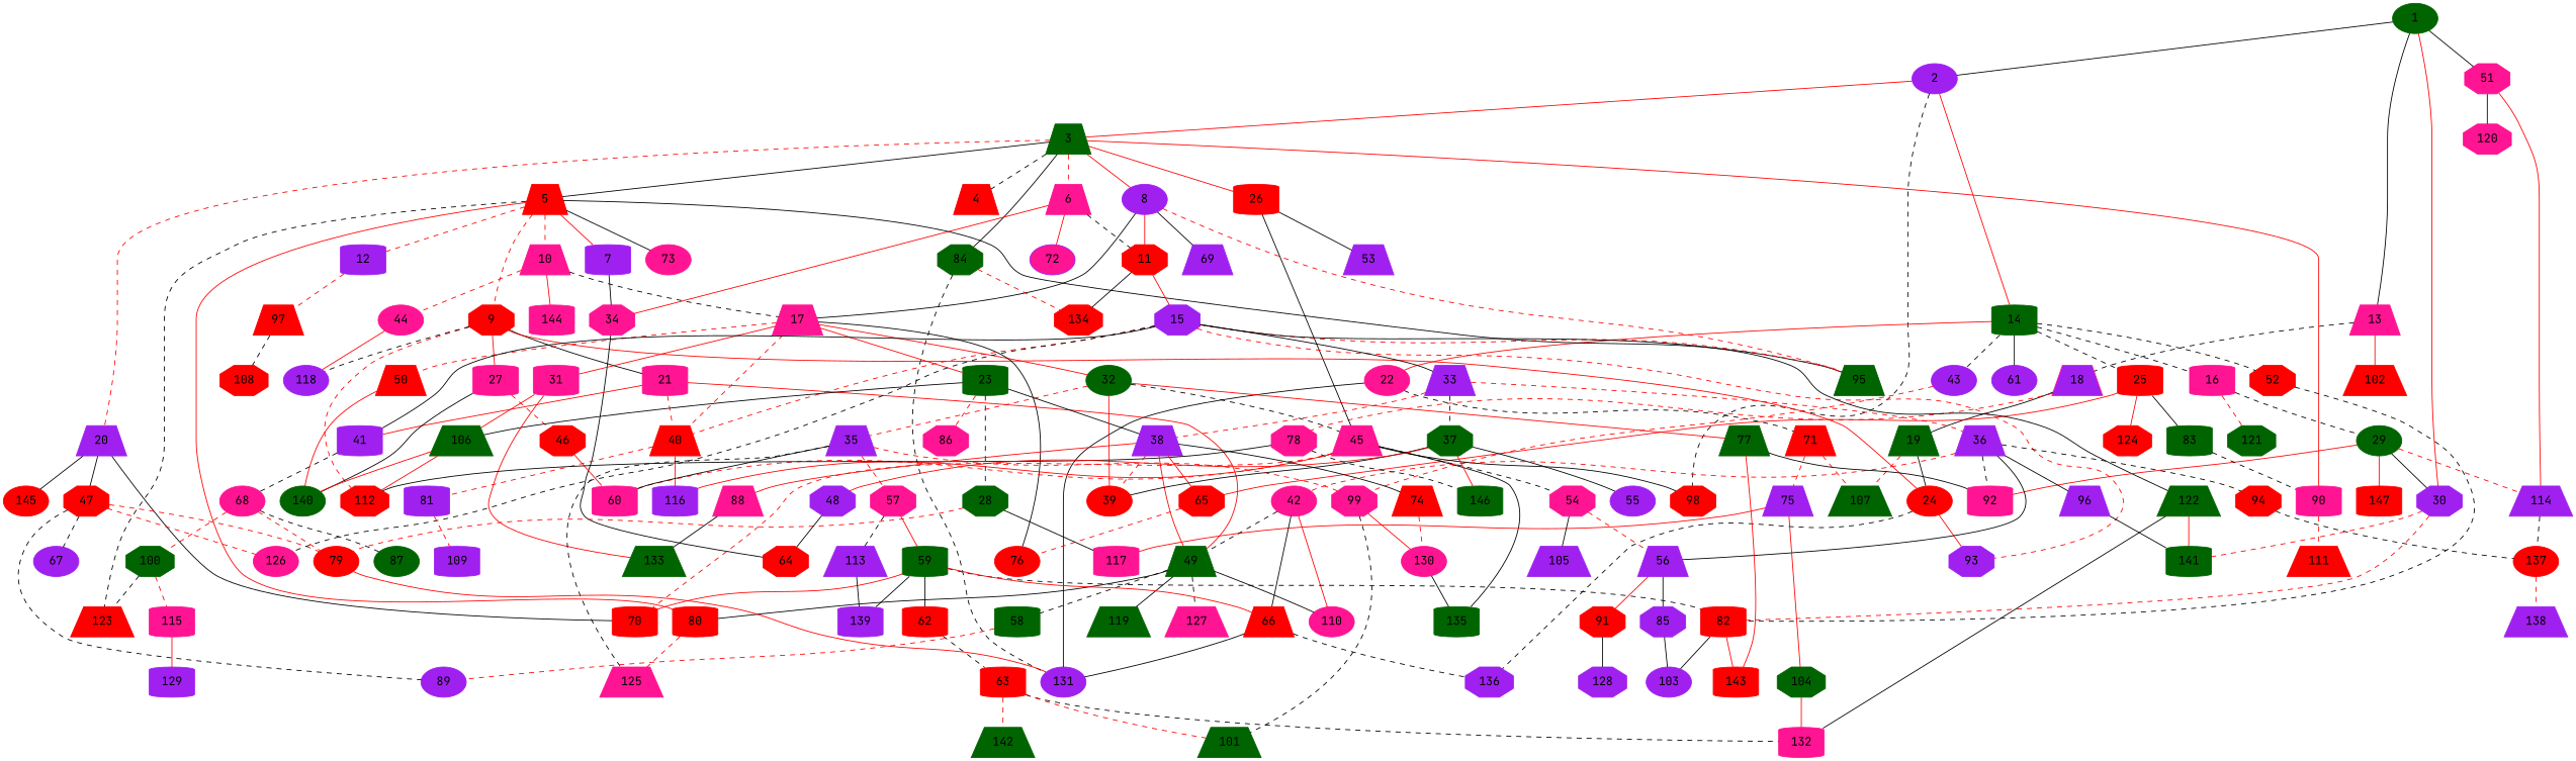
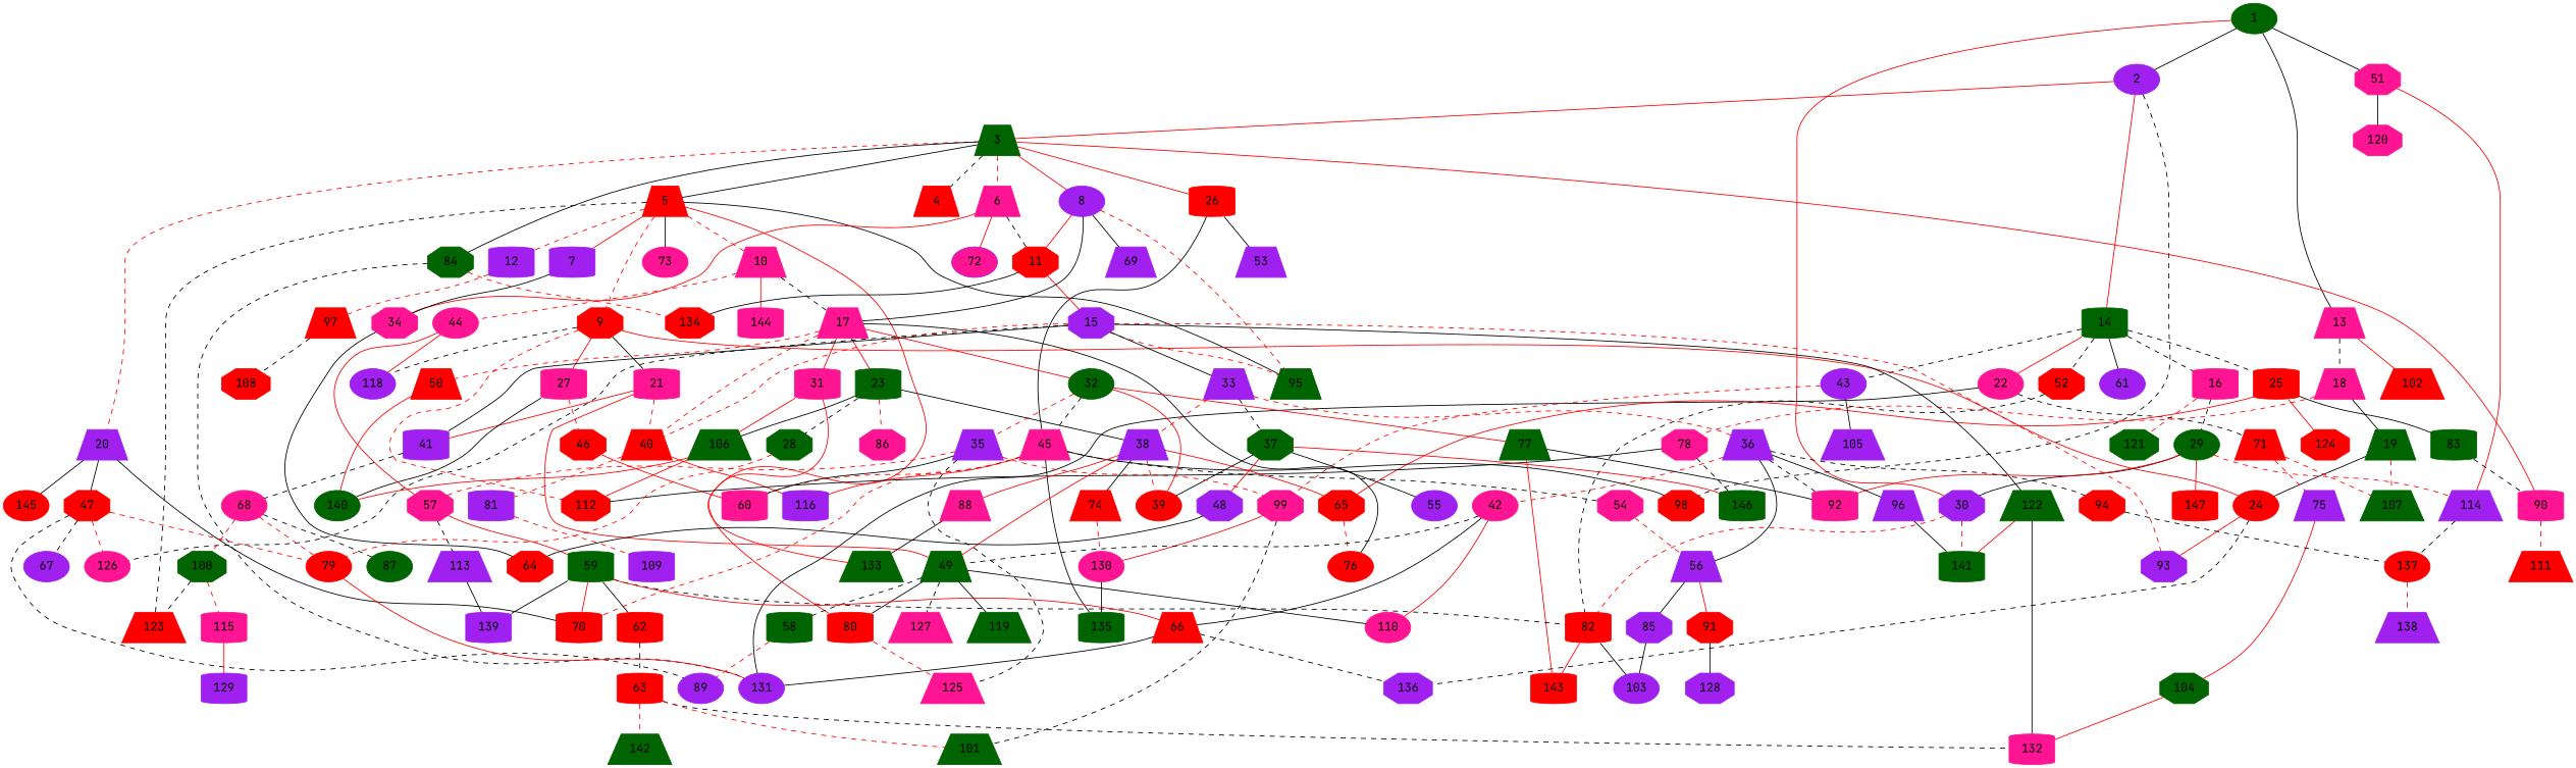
  graph {
    fontname="JetBrains Mono"
    node [color=purple fontname="JetBrains Mono" shape=trapezium style=filled]
    edge [color=red fontname="JetBrains Mono" style=solid]
    1 [color=darkgreen shape=ellipse]
    2 [shape=ellipse]
    13 [color=deeppink]
    30 [shape=octagon]
    51 [color=deeppink shape=octagon]
    3 [color=darkgreen]
    14 [color=darkgreen shape=cylinder]
    98 [color=red shape=octagon]
-   18 [color=deeppink fillcolor=purple]
+   18 [color=deeppink]
    102 [color=red]
    82 [color=red shape=cylinder]
    141 [color=darkgreen shape=cylinder]
    114
    120 [color=deeppink shape=octagon]
    4 [color=red]
    5 [color=red]
    6 [color=deeppink]
    8 [shape=ellipse]
    20
    26 [color=red shape=cylinder]
    84 [color=darkgreen shape=octagon]
    90 [color=deeppink shape=cylinder]
    16 [color=deeppink shape=cylinder]
    22 [color=deeppink shape=ellipse]
    25 [color=red shape=cylinder]
    43 [shape=ellipse]
    52 [color=red shape=octagon]
    61 [shape=ellipse]
    7 [shape=cylinder]
    9 [color=red shape=octagon]
    10 [color=deeppink]
    12 [shape=cylinder]
    73 [color=deeppink shape=ellipse]
    80 [color=red shape=cylinder]
    95 [color=darkgreen]
    123 [color=red]
    11 [color=red shape=octagon]
    34 [color=deeppink shape=octagon]
    72 [fillcolor=deeppink shape=ellipse]
    17 [color=deeppink]
    69
    47 [color=red shape=octagon]
    70 [color=red shape=cylinder]
    145 [color=red shape=ellipse]
    45 [color=deeppink]
    53
    134 [color=red shape=octagon]
    131 [shape=ellipse]
    111 [color=red]
    21 [color=deeppink shape=cylinder]
    24 [color=red shape=ellipse]
    27 [color=deeppink shape=cylinder]
    112 [color=red shape=octagon]
    118 [shape=ellipse]
    44 [color=deeppink shape=ellipse]
    144 [color=deeppink shape=cylinder]
    97 [color=red]
    125 [color=deeppink]
    15 [shape=octagon]
    64 [color=red shape=octagon]
    40 [color=red]
    23 [color=darkgreen shape=cylinder]
    31 [color=deeppink shape=cylinder]
    32 [color=darkgreen shape=ellipse]
    50 [color=red]
    76 [color=red shape=ellipse]
    41 [shape=cylinder]
    49 [color=darkgreen]
    93 [shape=octagon]
    136 [shape=octagon]
    46 [color=red shape=octagon]
    140 [color=darkgreen shape=ellipse]
    57 [color=deeppink shape=octagon]
    33
    122 [color=darkgreen]
    126 [color=deeppink shape=ellipse]
    108 [color=red shape=octagon]
    19 [color=darkgreen]
    78 [color=deeppink shape=octagon]
    29 [color=darkgreen shape=ellipse]
    121 [color=darkgreen shape=octagon]
    71 [color=red]
    65 [color=red shape=octagon]
    83 [color=darkgreen shape=cylinder]
    124 [color=red shape=octagon]
    99 [color=deeppink shape=octagon]
    38
    36
    37 [color=darkgreen shape=octagon]
    81 [shape=cylinder]
    116 [shape=cylinder]
    68 [color=deeppink shape=ellipse]
    132 [color=deeppink shape=cylinder]
    92 [color=deeppink shape=cylinder]
    147 [color=red shape=cylinder]
    28 [color=darkgreen shape=octagon]
    86 [color=deeppink shape=octagon]
    106 [color=darkgreen]
    133 [color=darkgreen]
    35
    39 [color=red shape=ellipse]
    77 [color=darkgreen]
    107 [color=darkgreen]
    146 [color=darkgreen shape=cylinder]
    79 [color=red shape=ellipse]
    67 [shape=ellipse]
    89 [shape=ellipse]
    110 [color=deeppink shape=ellipse]
    58 [color=darkgreen shape=cylinder]
    119 [color=darkgreen]
    127 [color=deeppink]
    75
-   117 [color=deeppink shape=cylinder]
    74 [color=red]
    88 [color=deeppink]
    60 [color=deeppink shape=cylinder]
    54 [color=deeppink shape=octagon]
    135 [color=darkgreen shape=cylinder]
    137 [color=red shape=ellipse]
    143 [color=red shape=cylinder]
    103 [shape=ellipse]
    42 [color=deeppink shape=ellipse]
    56
    94 [color=red shape=octagon]
    96
    48 [shape=octagon]
    55 [shape=ellipse]
    59 [color=darkgreen shape=cylinder]
    113
    101 [color=darkgreen]
    130 [color=deeppink shape=ellipse]
    66 [color=red]
    85 [shape=octagon]
    91 [color=red shape=octagon]
    109 [shape=cylinder]
    87 [color=darkgreen shape=ellipse]
    100 [color=darkgreen shape=octagon]
    105
    128 [shape=octagon]
    62 [color=red shape=cylinder]
    139 [shape=cylinder]
    63 [color=red shape=cylinder]
    142 [color=darkgreen]
    115 [color=deeppink shape=cylinder]
    104 [color=darkgreen shape=octagon]
    138
    129 [shape=cylinder]
    1 -- 2 [color=black]
    1 -- 13 [color=black]
    1 -- 30
    1 -- 51 [color=black]
    2 -- 3
    2 -- 14
    2 -- 98 [color=black style=dashed]
    13 -- 18 [color=black style=dashed]
    13 -- 102
    30 -- 82 [style=dashed]
    30 -- 141 [style=dashed]
    51 -- 114
    51 -- 120 [color=black]
    3 -- 4 [color=black style=dashed]
    3 -- 5 [color=black]
    3 -- 6 [style=dashed]
    3 -- 8
    3 -- 20 [style=dashed]
    3 -- 26
    3 -- 84 [color=black]
    3 -- 90
    14 -- 16 [color=black style=dashed]
    14 -- 22
    14 -- 25 [color=black style=dashed]
    14 -- 43 [color=black style=dashed]
    14 -- 52 [color=black style=dashed]
    14 -- 61 [color=black]
    18 -- 19 [color=black]
    18 -- 78 [style=dashed]
    82 -- 143
    82 -- 103 [color=black]
    114 -- 137 [color=black style=dashed]
    5 -- 7
    5 -- 9 [style=dashed]
    5 -- 10 [style=dashed]
    5 -- 12 [style=dashed]
    5 -- 73 [color=black]
    5 -- 80
    5 -- 95 [color=black]
    5 -- 123 [color=black style=dashed]
    6 -- 11 [color=black style=dashed]
    6 -- 34
    6 -- 72
    8 -- 95 [style=dashed]
    8 -- 11
    8 -- 17 [color=black]
    8 -- 69 [color=black]
    20 -- 47 [color=black]
    20 -- 70 [color=black]
    20 -- 145 [color=black]
    26 -- 45 [color=black]
    26 -- 53 [color=black]
    84 -- 134 [style=dashed]
    84 -- 131 [color=black style=dashed]
    90 -- 111 [style=dashed]
    16 -- 29 [color=black style=dashed]
    16 -- 121 [style=dashed]
    22 -- 131 [color=black]
    22 -- 71 [color=black style=dashed]
    25 -- 65
    25 -- 83 [color=black]
    25 -- 124
    43 -- 99 [style=dashed]
    52 -- 82 [color=black style=dashed]
    7 -- 34 [color=black]
    9 -- 21 [color=black]
    9 -- 24
    9 -- 27
    9 -- 112 [style=dashed]
    9 -- 118 [color=black style=dashed]
    10 -- 17 [color=black style=dashed]
    10 -- 44 [style=dashed]
    10 -- 144
    12 -- 97 [style=dashed]
    80 -- 125 [style=dashed]
    11 -- 134 [color=black]
    11 -- 15
    34 -- 64 [color=black]
    17 -- 40 [style=dashed]
    17 -- 23
    17 -- 31
    17 -- 32
    17 -- 50 [style=dashed]
    17 -- 76 [color=black]
    47 -- 126 [style=dashed]
    47 -- 79 [style=dashed]
    47 -- 67 [color=black style=dashed]
    47 -- 89 [color=black style=dashed]
    45 -- 98 [color=black]
    45 -- 70 [style=dashed]
    45 -- 116
    45 -- 60 [style=dashed]
    45 -- 54 [color=black style=dashed]
    45 -- 135 [color=black]
    21 -- 40 [style=dashed]
    21 -- 41
    21 -- 49
    24 -- 93
    24 -- 136 [color=black style=dashed]
    27 -- 46 [style=dashed]
    27 -- 140 [color=black]
    44 -- 118
+   44 -- 57
    97 -- 108 [color=black style=dashed]
    15 -- 95 [style=dashed]
    15 -- 40 [style=dashed]
    15 -- 41 [color=black]
    15 -- 93 [style=dashed]
    15 -- 33 [color=black]
    15 -- 122 [color=black]
    15 -- 126 [color=black style=dashed]
    40 -- 81 [style=dashed]
    40 -- 116
    23 -- 38 [color=black]
    23 -- 28 [color=black style=dashed]
    23 -- 86 [style=dashed]
    23 -- 106 [color=black]
    31 -- 106
    31 -- 133
    32 -- 45 [color=black style=dashed]
    32 -- 35 [style=dashed]
    32 -- 39
    32 -- 77
    50 -- 140
    41 -- 68 [color=black style=dashed]
    49 -- 80 [color=black]
    49 -- 110 [color=black]
    49 -- 58 [color=black style=dashed]
    49 -- 119 [color=black]
    49 -- 127 [color=black style=dashed]
    46 -- 60
    57 -- 59
    57 -- 113 [color=black style=dashed]
    33 -- 38 [style=dashed]
    33 -- 36 [style=dashed]
    33 -- 37 [color=black style=dashed]
    122 -- 141
    122 -- 132 [color=black]
    19 -- 24 [color=black]
    19 -- 107 [style=dashed]
    78 -- 112 [color=black]
    78 -- 146 [color=black style=dashed]
    29 -- 30 [color=black]
    29 -- 114 [style=dashed]
    29 -- 92
    29 -- 147
    71 -- 107 [style=dashed]
    71 -- 75 [style=dashed]
    65 -- 76 [style=dashed]
    83 -- 90 [color=black style=dashed]
    99 -- 101 [color=black style=dashed]
    99 -- 130
    38 -- 49
    38 -- 65
    38 -- 39 [style=dashed]
    38 -- 74 [color=black]
    38 -- 88
    36 -- 92 [color=black style=dashed]
    36 -- 42 [style=dashed]
    36 -- 56 [color=black]
    36 -- 94 [color=black style=dashed]
    36 -- 96 [color=black]
    37 -- 39 [color=black]
    37 -- 146
    37 -- 48
    37 -- 55 [color=black]
    81 -- 109 [style=dashed]
    68 -- 79 [style=dashed]
    68 -- 87 [color=black style=dashed]
    68 -- 100 [style=dashed]
    28 -- 79 [style=dashed]
-   28 -- 117 [color=black]
    106 -- 112
    106 -- 140
    35 -- 125 [color=black style=dashed]
    35 -- 57 [style=dashed]
    35 -- 99 [style=dashed]
    35 -- 60 [color=black]
    77 -- 92 [color=black]
    77 -- 143
    79 -- 131
    58 -- 89 [style=dashed]
-   75 -- 117
    75 -- 104
    74 -- 130 [style=dashed]
    88 -- 133 [color=black]
    54 -- 56 [style=dashed]
-   54 -- 105 [color=black]
+   43 -- 105 [color=black]
    137 -- 138 [style=dashed]
    42 -- 49 [color=black style=dashed]
    42 -- 110
    42 -- 66 [color=black]
    56 -- 85 [color=black]
    56 -- 91
    94 -- 137 [color=black style=dashed]
    96 -- 141 [color=black]
    48 -- 64 [color=black]
    59 -- 82 [color=black style=dashed]
    59 -- 70
    59 -- 66
    59 -- 62 [color=black]
    59 -- 139 [color=black]
    113 -- 139 [color=black]
    130 -- 135 [color=black]
    66 -- 131 [color=black]
    66 -- 136 [color=black style=dashed]
    85 -- 103 [color=black]
    91 -- 128 [color=black]
    100 -- 123 [color=black style=dashed]
    100 -- 115 [style=dashed]
    62 -- 63 [color=black style=dashed]
    63 -- 132 [color=black style=dashed]
    63 -- 101 [style=dashed]
    63 -- 142 [style=dashed]
    115 -- 129
    104 -- 132
  }
